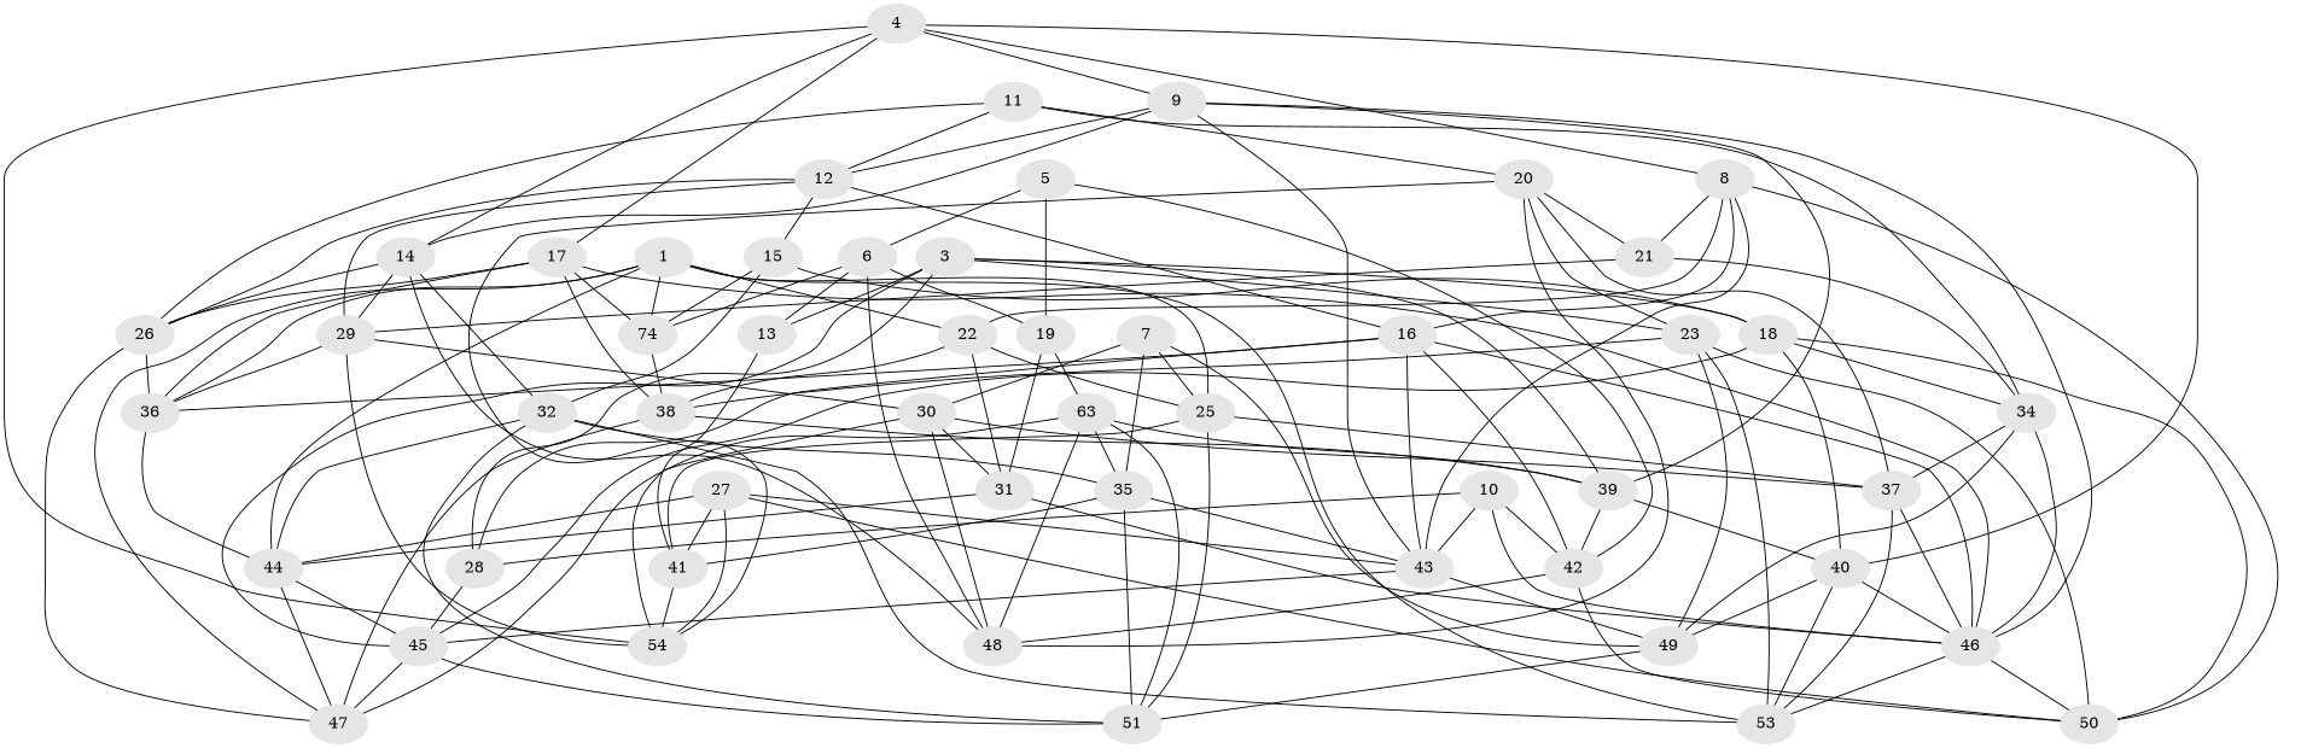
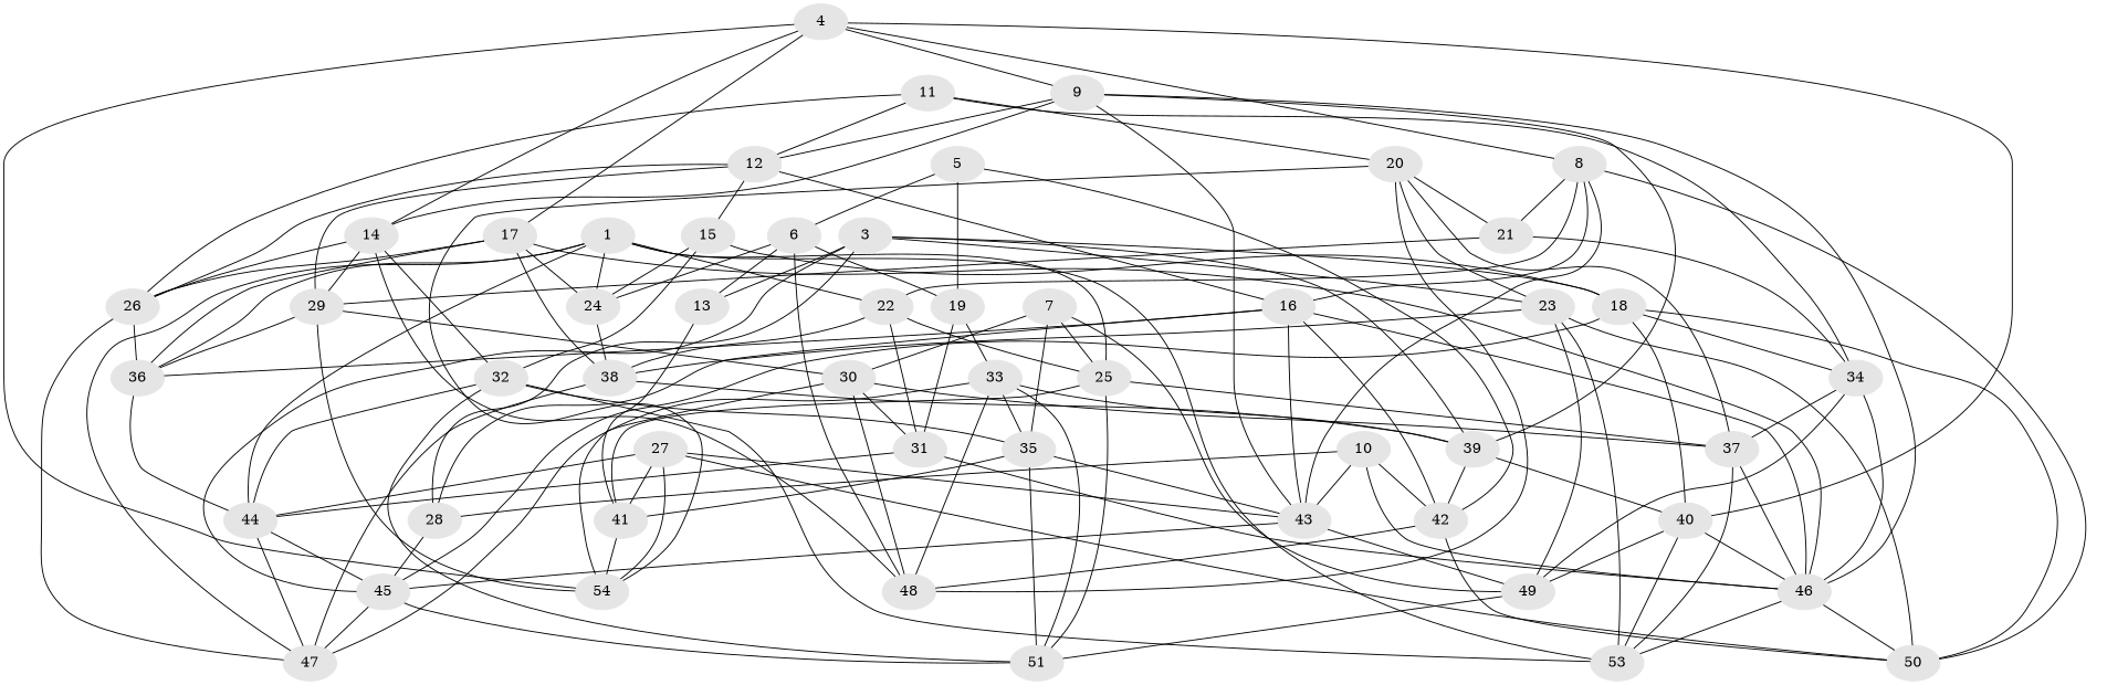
  graph {
    node [color=gray90 style=filled]
    edge [weight=1.0]
    1
    22
-   24 [label=74]
+   24
    25
    36
    44
    47
    53
    38
    31
    41
    37
    51
    45
    28
    n16 [label=54]
    3
    13
    18
    23
    39
    40
    50
    34
    49
    42
    4
    8
    9
    14
    17
    16
    21
    43
    46
    12
    48
    26
    29
    32
    5
    6
    19
-   33 [label=63]
+   33
    7
    30
    35
    15
    10
    11
    20
    27
    1 -- 22 [weight=2.0]
    1 -- 24
    1 -- 25
    1 -- 36
    1 -- 44
    1 -- 47
    1 -- 53
    22 -- 25
    22 -- 38
    22 -- 31
    24 -- 38
    25 -- 41
    25 -- 37
    25 -- 51
    36 -- 44
    44 -- 47
    44 -- 45 [weight=2.0]
    38 -- 47
    38 -- 39
    31 -- 44
    31 -- 46
    41 -- n16
    37 -- 53
    37 -- 46
    45 -- 47
    45 -- 51
    28 -- 45
    3 -- 45
    3 -- 28
    3 -- 13
    3 -- 18
    3 -- 23
    3 -- 39
    13 -- 41
    18 -- 45
    18 -- 40
    18 -- 50
    18 -- 34
    23 -- 53
    23 -- 38
    23 -- 50
    23 -- 49
    39 -- 40
    39 -- 42
    40 -- 53
    40 -- 49
    40 -- 46
    34 -- 37
    34 -- 49
    34 -- 46
    49 -- 51
    42 -- 50
    42 -- 48
    4 -- n16
    4 -- 40
    4 -- 8
    4 -- 9
    4 -- 14
    4 -- 17
    8 -- 22
    8 -- 50
    8 -- 16
    8 -- 21
    8 -- 43
    9 -- 39
    9 -- 14
    9 -- 43
    9 -- 46
    9 -- 12
    14 -- 48
    14 -- 26
    14 -- 29
    14 -- 32
    17 -- 24
    17 -- 36
    17 -- 38
    17 -- 46
    17 -- 26
    16 -- 36
    16 -- 28
    16 -- 42
    16 -- 43
    16 -- 46
    21 -- 34
    21 -- 29
    43 -- 45
    43 -- 49
    46 -- 53
    46 -- 50
    12 -- 16
    12 -- 26
    12 -- 29
    12 -- 15
    26 -- 36
    26 -- 47
    29 -- 36
    29 -- n16
    29 -- 30
    32 -- 44
    32 -- 53
    32 -- 51
    32 -- 35
    5 -- 42
    5 -- 6
    5 -- 19
    6 -- 24
    6 -- 13
    6 -- 48
    6 -- 19 [weight=2.0]
    19 -- 31 [weight=2.0]
    19 -- 33
    33 -- 47
    33 -- 51
    33 -- 39
    33 -- 48
    33 -- 35
    7 -- 25
    7 -- 49
    7 -- 30
    7 -- 35
    30 -- 31
    30 -- 37
    30 -- n16
    30 -- 48
    35 -- 41
    35 -- 51
    35 -- 43
    15 -- 24
    15 -- 18
    15 -- 32
    10 -- 28
    10 -- 42
    10 -- 43
    10 -- 46
    11 -- 34
    11 -- 12
    11 -- 26
    11 -- 20
    20 -- 37
    20 -- n16
    20 -- 23
    20 -- 21
    20 -- 48
    27 -- 44 [weight=2.0]
    27 -- 41
    27 -- n16
    27 -- 50
    27 -- 43
  }
